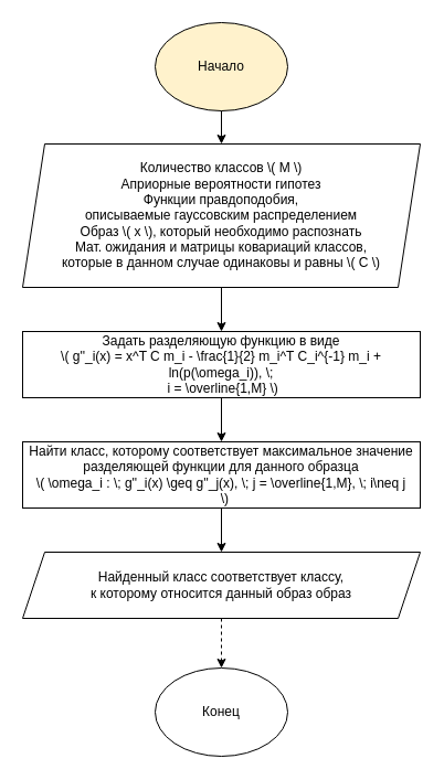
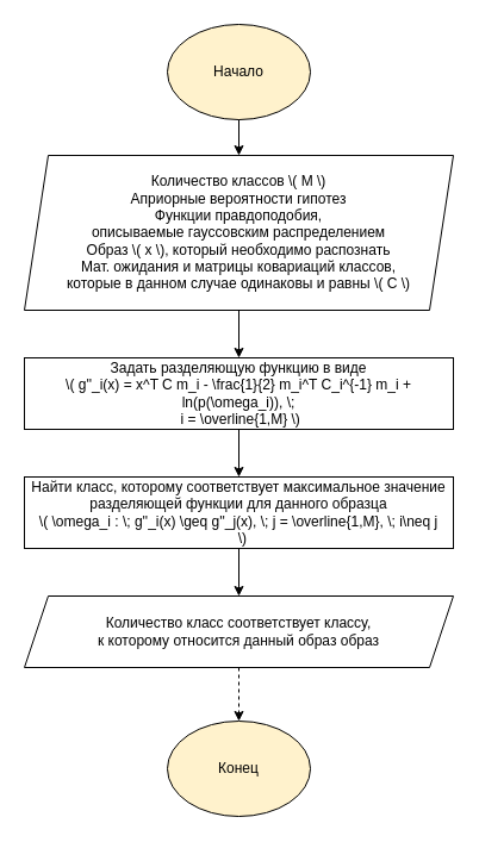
  <mxCell id="0" />
  <mxCell id="1" parent="0" />
  <mxCell id="2" value="Начало" style="ellipse;whiteSpace=wrap;html=1;fillColor=#fff2cc;" parent="1" vertex="1"><mxGeometry x="140" width="120" height="80" as="geometry" y="20" /></mxCell>
  <mxCell id="3" value="Количество классов&amp;nbsp;\( M \)&lt;br&gt;Априорные вероятности гипотез&lt;br&gt;Функции правдоподобия, &lt;br&gt;описываемые гауссовским распределением&lt;br&gt;Образ&amp;nbsp;\( x \), который необходимо распознать&lt;br&gt;Мат. ожидания и матрицы ковариаций классов, &lt;br&gt;которые в данном случае одинаковы и равны&amp;nbsp;\( C \)" style="shape=parallelogram;perimeter=parallelogramPerimeter;whiteSpace=wrap;html=1;fixedSize=1;" parent="1" vertex="1"><mxGeometry x="20" y="130" width="360" height="130" as="geometry" /></mxCell>
  <mxCell id="4" value="" style="endArrow=classic;html=1;exitX=0.5;exitY=1;exitDx=0;exitDy=0;entryX=0.5;entryY=0;entryDx=0;entryDy=0;" parent="1" source="2" target="3" edge="1"><mxGeometry width="50" height="50" relative="1" as="geometry"><mxPoint x="190" y="200" as="sourcePoint" /><mxPoint x="240" y="150" as="targetPoint" /></mxGeometry></mxCell>
  <mxCell id="5" value="Задать разделяющую функцию в виде&lt;br&gt;\( g''_i(x) = x^T C m_i - \frac{1}{2} m_i^T C_i^{-1} m_i + ln(p(\omega_i)), \;&lt;br&gt;&amp;nbsp;i = \overline{1,M} \)" style="rounded=0;whiteSpace=wrap;html=1;" parent="1" vertex="1"><mxGeometry x="20" y="300" width="360" height="60" as="geometry" /></mxCell>
  <mxCell id="6" value="" style="endArrow=classic;html=1;exitX=0.5;exitY=1;exitDx=0;exitDy=0;entryX=0.5;entryY=0;entryDx=0;entryDy=0;" parent="1" source="3" target="5" edge="1"><mxGeometry width="50" height="50" relative="1" as="geometry"><mxPoint x="170" y="270" as="sourcePoint" /><mxPoint x="220" y="220" as="targetPoint" /></mxGeometry></mxCell>
  <mxCell id="7" value="Найти класс, которому соответствует максимальное значение разделяющей функции для данного образца&lt;br&gt;\( \omega_i : \; g''_i(x) \geq g''_j(x), \; j = \overline{1,M}, \; i\neq j&lt;br&gt;&amp;nbsp; \)" style="rounded=0;whiteSpace=wrap;html=1;" parent="1" vertex="1"><mxGeometry x="20" y="400" width="360" height="60" as="geometry" /></mxCell>
  <mxCell id="8" value="" style="endArrow=classic;html=1;entryX=0.5;entryY=0;entryDx=0;entryDy=0;exitX=0.5;exitY=1;exitDx=0;exitDy=0;" parent="1" source="5" target="7" edge="1"><mxGeometry width="50" height="50" relative="1" as="geometry"><mxPoint x="170" y="310" as="sourcePoint" /><mxPoint x="220" y="260" as="targetPoint" /></mxGeometry></mxCell>
- <mxCell id="9" value="Найденный класс соответствует классу,&lt;br&gt;&amp;nbsp;к которому относится данный образ образ&amp;nbsp;" style="shape=parallelogram;perimeter=parallelogramPerimeter;whiteSpace=wrap;html=1;fixedSize=1;" parent="1" vertex="1"><mxGeometry x="20" y="500" width="360" height="60" as="geometry" /></mxCell>
+ <mxCell id="9" value="Количество класс соответствует классу,&lt;br&gt;&amp;nbsp;к которому относится данный образ образ&amp;nbsp;" style="shape=parallelogram;perimeter=parallelogramPerimeter;whiteSpace=wrap;html=1;fixedSize=1;" parent="1" vertex="1"><mxGeometry x="20" y="500" width="360" height="60" as="geometry" /></mxCell>
  <mxCell id="10" value="" style="endArrow=classic;html=1;exitX=0.5;exitY=1;exitDx=0;exitDy=0;entryX=0.5;entryY=0;entryDx=0;entryDy=0;" parent="1" source="7" target="9" edge="1"><mxGeometry width="50" height="50" relative="1" as="geometry"><mxPoint x="170" y="380" as="sourcePoint" /><mxPoint x="220" y="330" as="targetPoint" /></mxGeometry></mxCell>
- <mxCell id="11" value="Конец" style="ellipse;whiteSpace=wrap;html=1;" parent="1" vertex="1"><mxGeometry x="140" y="605" width="120" height="80" as="geometry" /></mxCell>
+ <mxCell id="11" value="Конец" style="ellipse;whiteSpace=wrap;html=1;fillColor=#fff2cc;" parent="1" vertex="1"><mxGeometry x="140" y="605" width="120" height="80" as="geometry" /></mxCell>
  <mxCell id="12" value="" style="endArrow=classic;html=1;exitX=0.5;exitY=1;exitDx=0;exitDy=0;entryX=0.5;entryY=0;entryDx=0;entryDy=0;dashed=1;" parent="1" source="9" target="11" edge="1"><mxGeometry width="50" height="50" relative="1" as="geometry"><mxPoint x="180" y="700" as="sourcePoint" /><mxPoint x="230" y="650" as="targetPoint" /></mxGeometry></mxCell>
